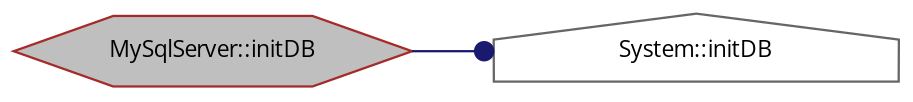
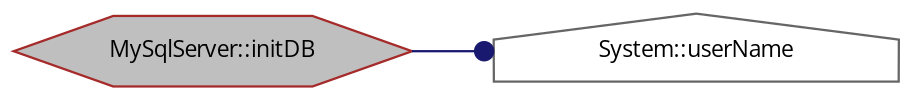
  digraph {
    rankdir=LR
    fontname="Open Sans"
    node [fontname="Open Sans" fontsize=10 style=filled]
    n1 [color=brown fillcolor=grey75 fontcolor=black height=0.2 label="MySqlServer::initDB" shape=hexagon width=0.4]
-   n2 [color=gray40 fillcolor=white height=0.2 label="System::initDB" shape=house width=0.4]
+   n2 [color=gray40 fillcolor=white height=0.2 label="System::userName" shape=house width=0.4]
    n1 -> n2 [color=midnightblue fontname="Open Sans" fontsize=10 labelfontname=Helvetica labelfontsize=10 style=solid arrowhead=dot]
  }
